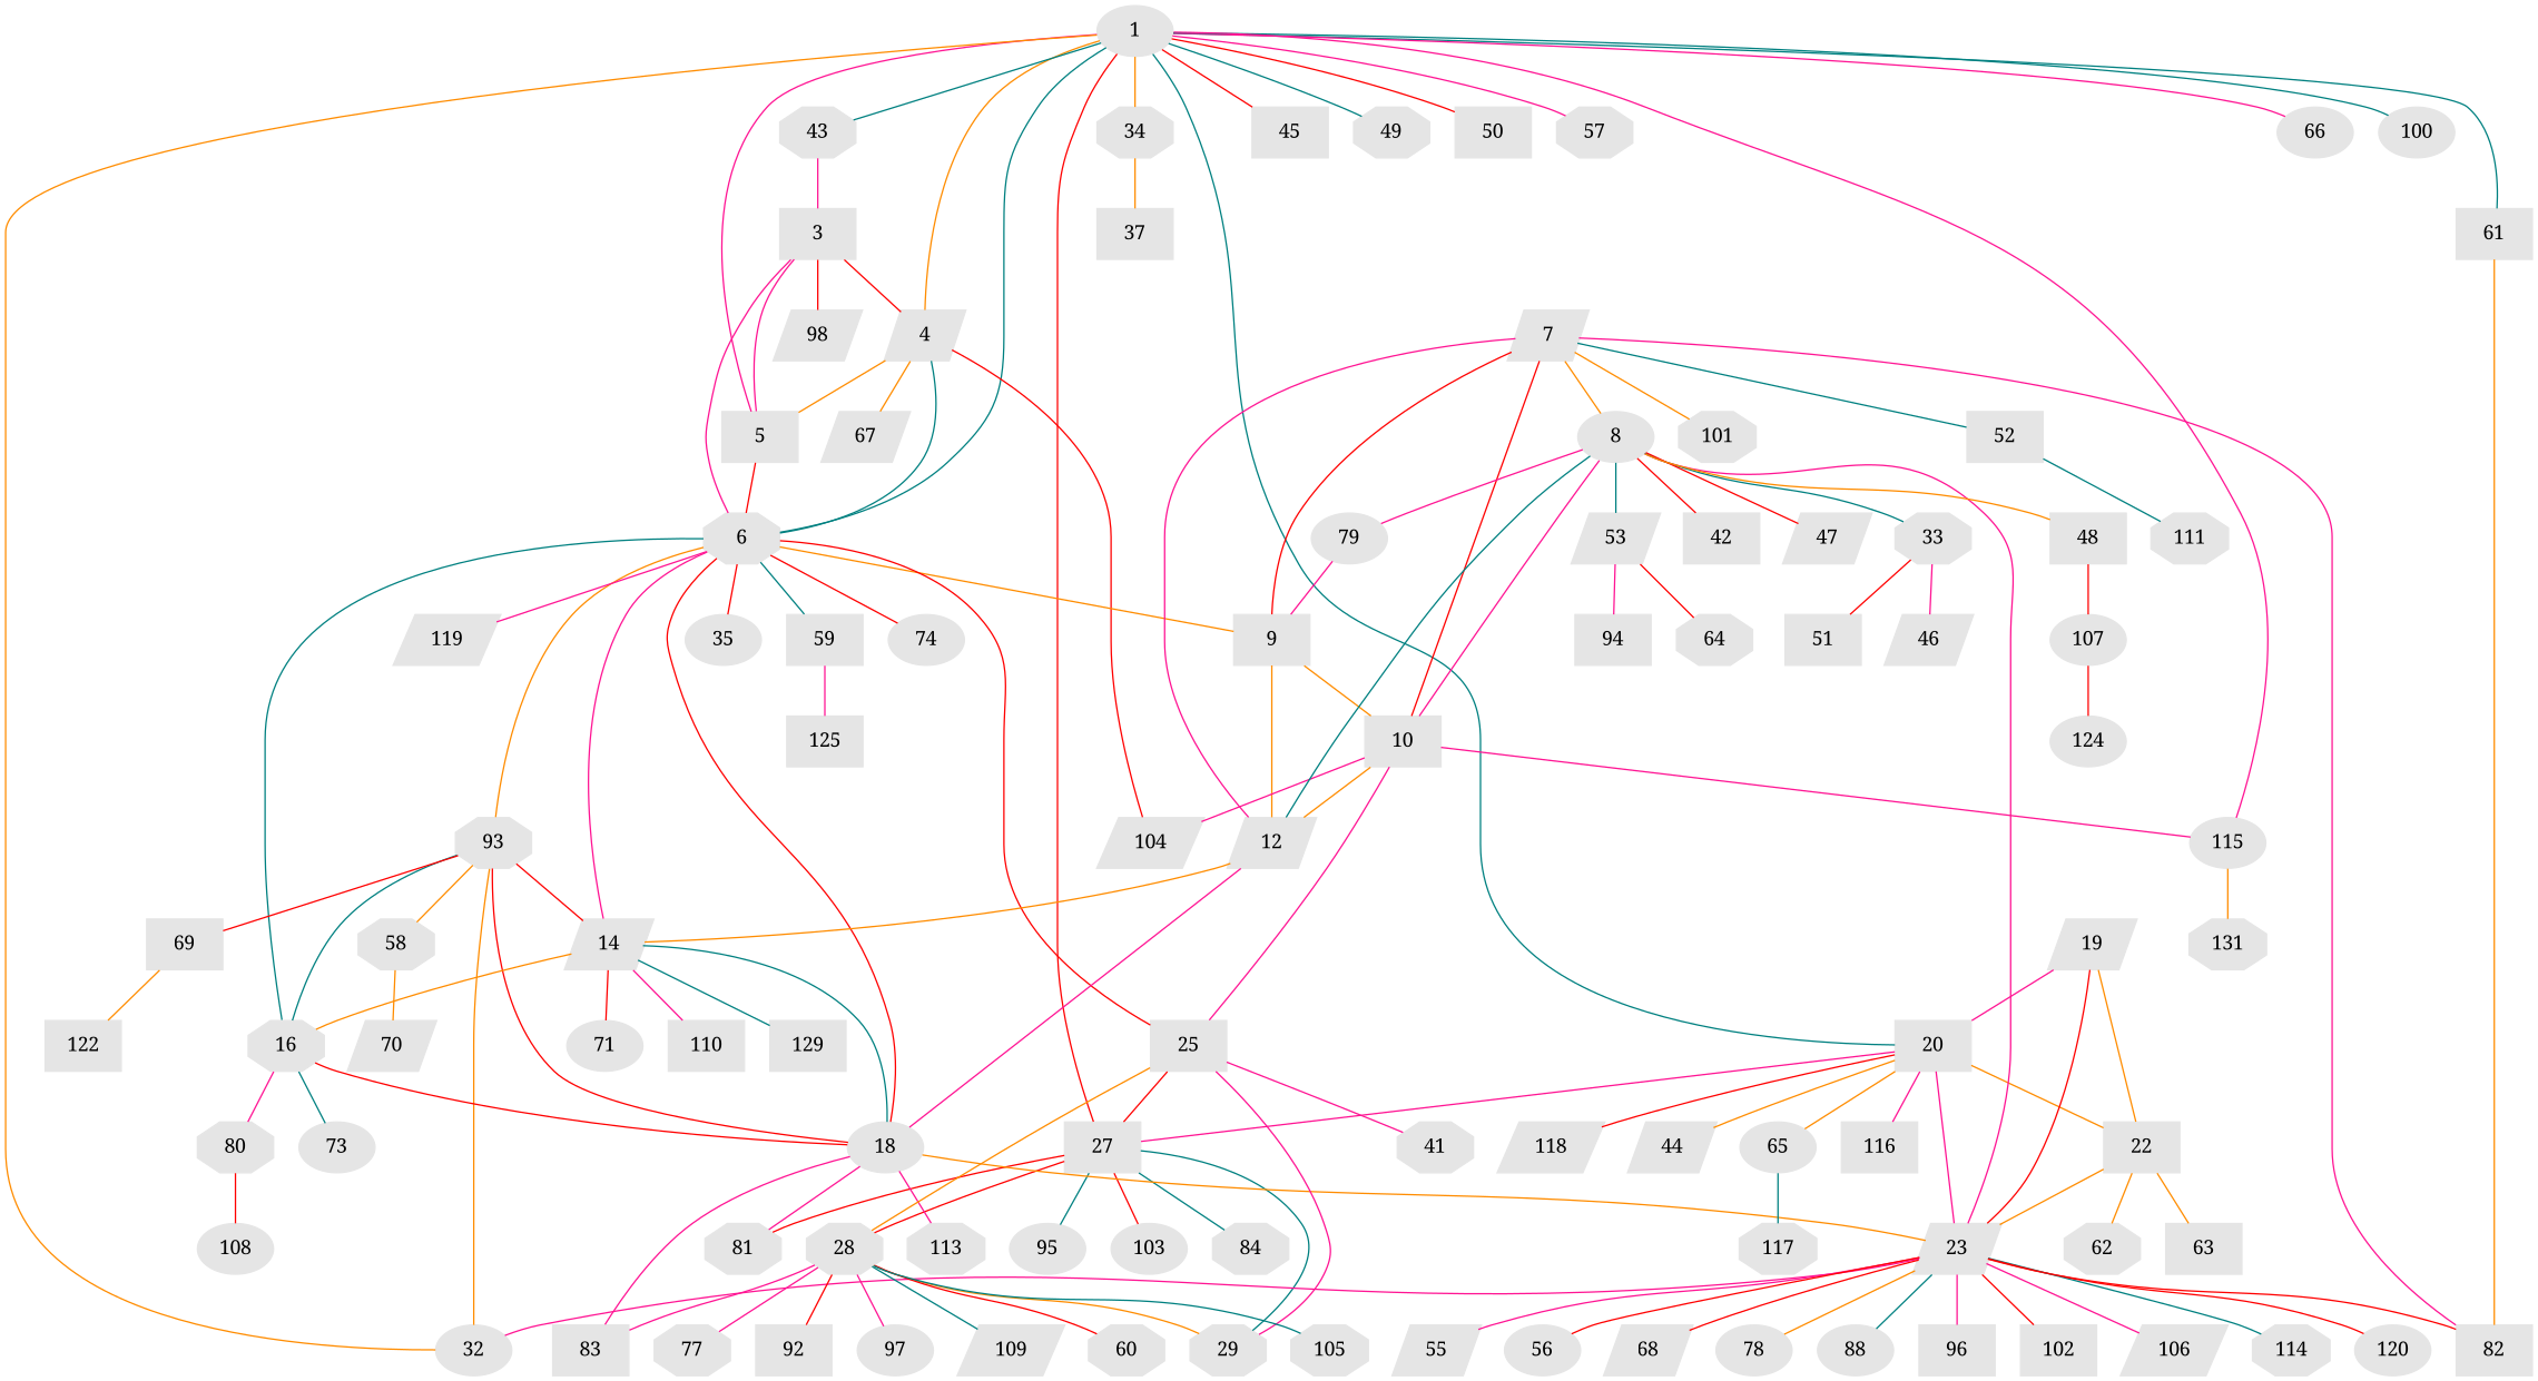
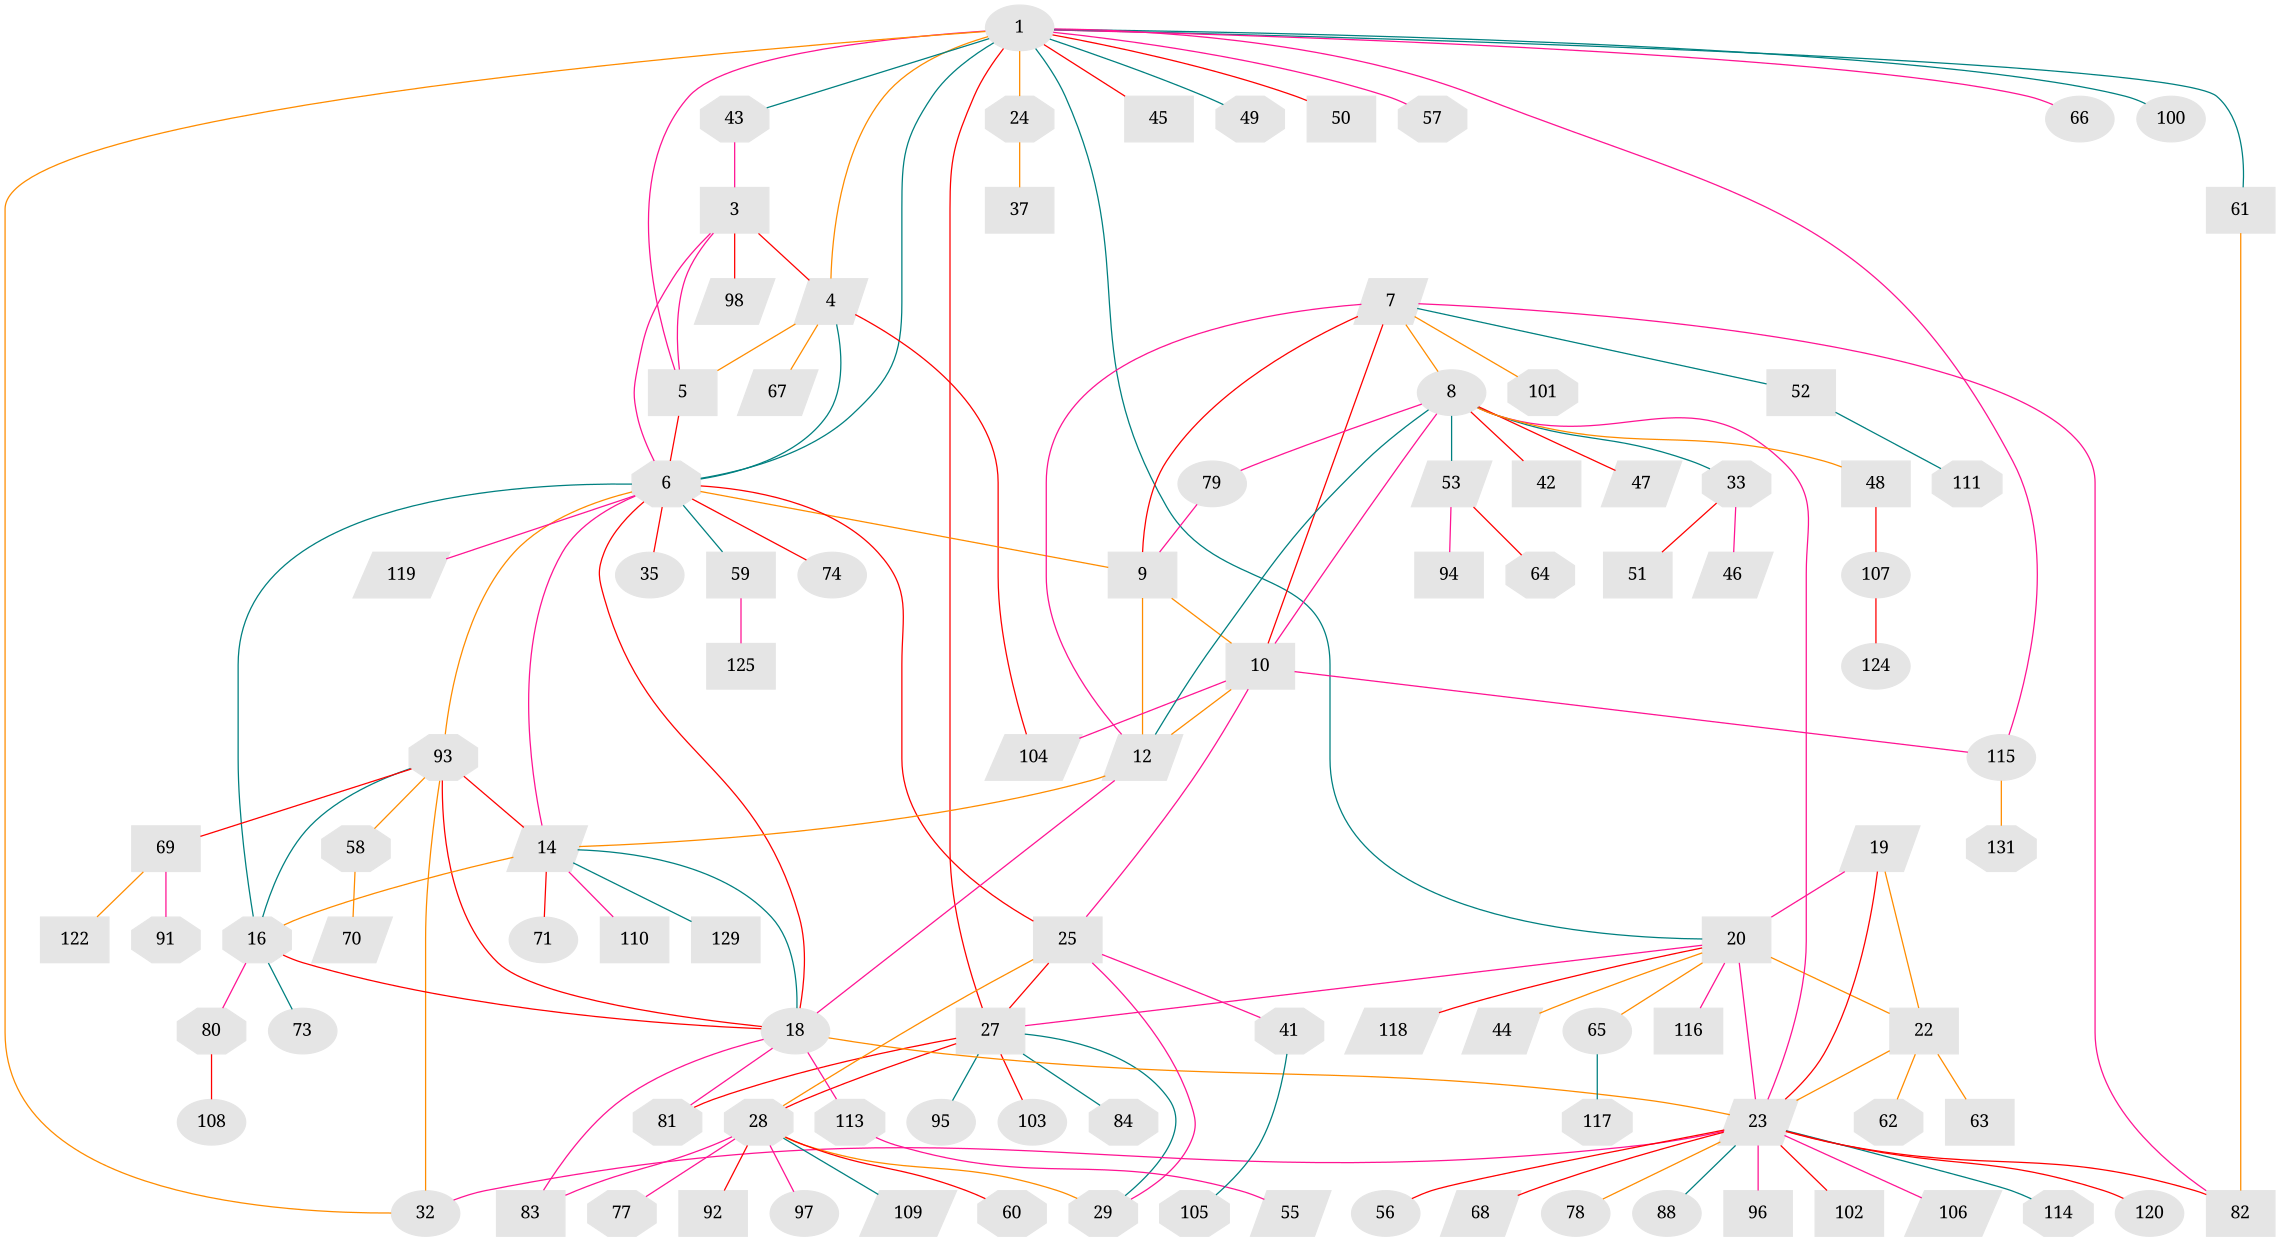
  graph {
    fontname="Noto Serif"
    node [color=gray90 fontname="Noto Serif" shape=box style=filled]
    edge [color=deeppink fontname="Noto Serif"]
    1 [shape=ellipse super="+2"]
    4 [shape=parallelogram super="+121"]
    5
    6 [shape=octagon super="+17"]
    20 [super="+21"]
    n6 [label=27 super="+27"]
    32 [shape=ellipse super="+93"]
-   34 [shape=octagon]
+   34 [shape=octagon label=24]
    43 [shape=octagon]
    45
    49 [shape=octagon super="+85"]
    50
    57 [shape=octagon]
    61
    66 [shape=ellipse]
    100 [shape=ellipse]
    n17 [label=115 shape=ellipse]
    3 [super="+39"]
    98 [shape=parallelogram]
    67 [shape=parallelogram]
    104 [shape=parallelogram]
    9 [super="+11"]
    n23 [label=93 shape=octagon super="+31"]
    14 [shape=parallelogram super="+15"]
    16 [shape=octagon]
    18 [shape=ellipse super="+76"]
    25 [super="+54"]
    35 [shape=ellipse]
    59
    74 [shape=ellipse]
    119 [shape=parallelogram]
    23 [shape=parallelogram super="+24"]
    22 [super="+75"]
    44 [shape=parallelogram]
    65 [shape=ellipse]
    116
    118 [shape=parallelogram]
    81 [shape=octagon super="+89"]
    28 [shape=octagon super="+30"]
    29 [shape=octagon]
    84 [shape=octagon]
    95 [shape=ellipse]
    103 [shape=ellipse]
    37
    82 [super="+130"]
    131 [shape=octagon]
    10 [super="+115"]
    12 [shape=parallelogram super="+72"]
    n49 [label=58 shape=octagon]
    69
    71 [shape=ellipse]
    110
    129
    73 [shape=ellipse]
    80 [shape=octagon super="+87"]
    83
    113 [shape=octagon]
    41 [shape=octagon]
    125
    7 [shape=parallelogram super="+40"]
    8 [shape=ellipse super="+123"]
    52 [super="+90"]
    101 [shape=octagon]
    33 [shape=octagon super="+99"]
    42
    47 [shape=parallelogram]
    48 [super="+128"]
    53 [shape=parallelogram super="+58"]
    79 [shape=ellipse]
    111 [shape=octagon]
    55 [shape=parallelogram]
    56 [shape=ellipse]
    68 [shape=parallelogram]
    78 [shape=ellipse]
    88 [shape=ellipse]
    96
    102
    106 [shape=parallelogram super="+126"]
    114 [shape=octagon]
    120 [shape=ellipse]
    46 [shape=parallelogram super="+86"]
    51
    107 [shape=ellipse]
    64 [shape=octagon]
    94
    70 [shape=parallelogram]
+   91 [shape=octagon]
    122
    108 [shape=ellipse super="+127"]
    19 [shape=parallelogram super="+36"]
    62 [shape=octagon]
    63
    117 [shape=octagon]
    60 [shape=octagon]
    77 [shape=octagon]
    92
    97 [shape=ellipse]
    105 [shape=octagon]
    109 [shape=parallelogram]
    124 [shape=ellipse]
    1 -- 4 [color=darkorange weight=2]
    1 -- 5 [weight=2]
    1 -- 6 [color=teal weight=2]
    1 -- 20 [color=teal]
    1 -- n6 [color=red]
    1 -- 32 [color=darkorange]
    1 -- 34 [color=darkorange]
    1 -- 43 [color=teal]
    1 -- 45 [color=red]
    1 -- 49 [color=teal]
    1 -- 50 [color=red]
    1 -- 57
    1 -- 61 [color=teal]
    1 -- 66
    1 -- 100 [color=teal]
    1 -- n17
    4 -- 5 [color=darkorange]
    4 -- 6 [color=teal]
    4 -- 67 [color=darkorange]
    4 -- 104 [color=red]
    5 -- 6 [color=red]
    6 -- 9 [color=darkorange]
    6 -- n23 [color=darkorange]
    6 -- 14 [weight=2]
    6 -- 16 [color=teal]
    6 -- 18 [color=red]
    6 -- 25 [color=red]
    6 -- 35 [color=red]
    6 -- 59 [color=teal]
    6 -- 74 [color=red]
    6 -- 119
    20 -- n6
    20 -- 23 [weight=4]
    20 -- 22 [color=darkorange weight=2]
    20 -- 44 [color=darkorange]
    20 -- 65 [color=darkorange]
    20 -- 116
    20 -- 118 [color=red]
    n6 -- 81 [color=red]
    n6 -- 28 [color=red weight=4]
    n6 -- 29 [color=teal weight=2]
    n6 -- 84 [color=teal]
    n6 -- 95 [color=teal]
    n6 -- 103 [color=red]
    34 -- 37 [color=darkorange]
    43 -- 3 [weight=2]
    61 -- 82 [color=darkorange]
    n17 -- 131 [color=darkorange]
    3 -- 4 [color=red]
    3 -- 5
    3 -- 6
    3 -- 98 [color=red]
    9 -- 10 [color=darkorange weight=2]
    9 -- 12 [color=darkorange weight=2]
    n23 -- 32 [color=darkorange]
    n23 -- 14 [color=red weight=2]
    n23 -- 16 [color=teal]
    n23 -- 18 [color=red]
    n23 -- n49 [color=darkorange]
    n23 -- 69 [color=red]
    14 -- 16 [color=darkorange weight=2]
    14 -- 18 [color=teal weight=2]
    14 -- 71 [color=red]
    14 -- 110
    14 -- 129 [color=teal]
    16 -- 18 [color=red]
    16 -- 73 [color=teal]
    16 -- 80
    18 -- 23 [color=darkorange]
    18 -- 81
    18 -- 83
    18 -- 113
    25 -- n6 [color=red weight=2]
    25 -- 28 [color=darkorange weight=2]
    25 -- 29
    25 -- 41
    59 -- 125
    23 -- 32
    23 -- 82 [color=red]
-   23 -- 55
+   113 -- 55
    23 -- 56 [color=red]
    23 -- 68 [color=red]
    23 -- 78 [color=darkorange]
    23 -- 88 [color=teal]
    23 -- 96
    23 -- 102 [color=red]
    23 -- 106
    23 -- 114 [color=teal]
    23 -- 120 [color=red]
    22 -- 23 [color=darkorange weight=2]
    22 -- 62 [color=darkorange]
    22 -- 63 [color=darkorange]
    65 -- 117 [color=teal]
    28 -- 29 [color=darkorange weight=2]
    28 -- 83
    28 -- 60 [color=red]
    28 -- 77
    28 -- 92 [color=red]
    28 -- 97
-   28 -- 105 [color=teal]
+   41 -- 105 [color=teal]
    28 -- 109 [color=teal]
    10 -- n17
    10 -- 104
    10 -- 25
    10 -- 12 [color=darkorange]
    12 -- 14 [color=darkorange]
    12 -- 18
    n49 -- 70 [color=darkorange]
+   69 -- 91
    69 -- 122 [color=darkorange]
    80 -- 108 [color=red]
    7 -- 9 [color=red weight=2]
    7 -- 82
    7 -- 10 [color=red]
    7 -- 12
    7 -- 8 [color=darkorange]
    7 -- 52 [color=teal]
    7 -- 101 [color=darkorange]
    8 -- 23
    8 -- 10
    8 -- 12 [color=teal]
    8 -- 33 [color=teal]
    8 -- 42 [color=red]
    8 -- 47 [color=red]
    8 -- 48 [color=darkorange]
    8 -- 53 [color=teal]
    8 -- 79
    52 -- 111 [color=teal]
    33 -- 46
    33 -- 51 [color=red]
    48 -- 107 [color=red]
    53 -- 64 [color=red]
    53 -- 94
    79 -- 9 [weight=2]
    107 -- 124 [color=red]
    19 -- 20 [weight=2]
    19 -- 23 [color=red weight=2]
    19 -- 22 [color=darkorange]
  }
